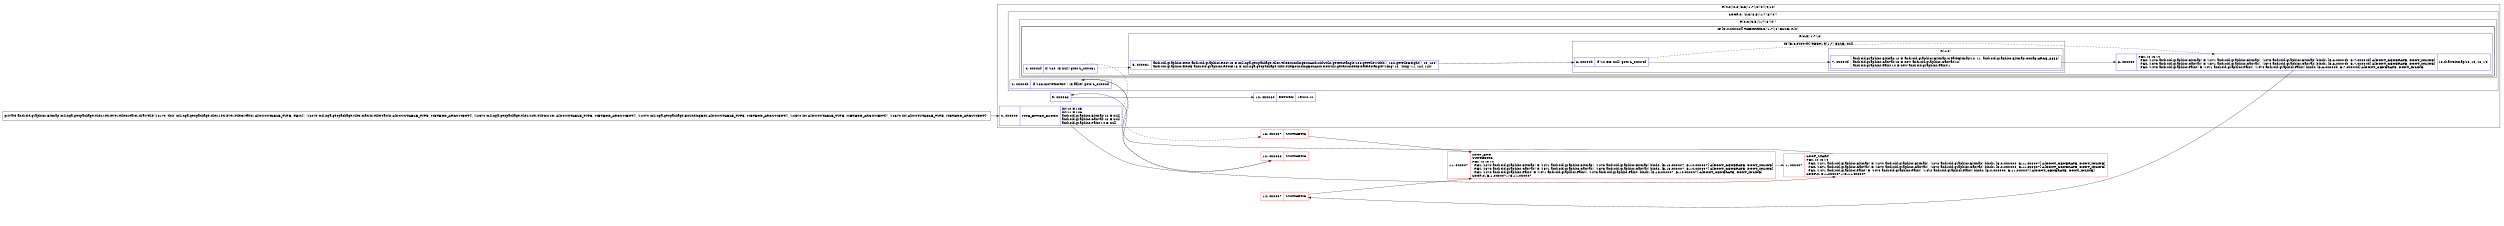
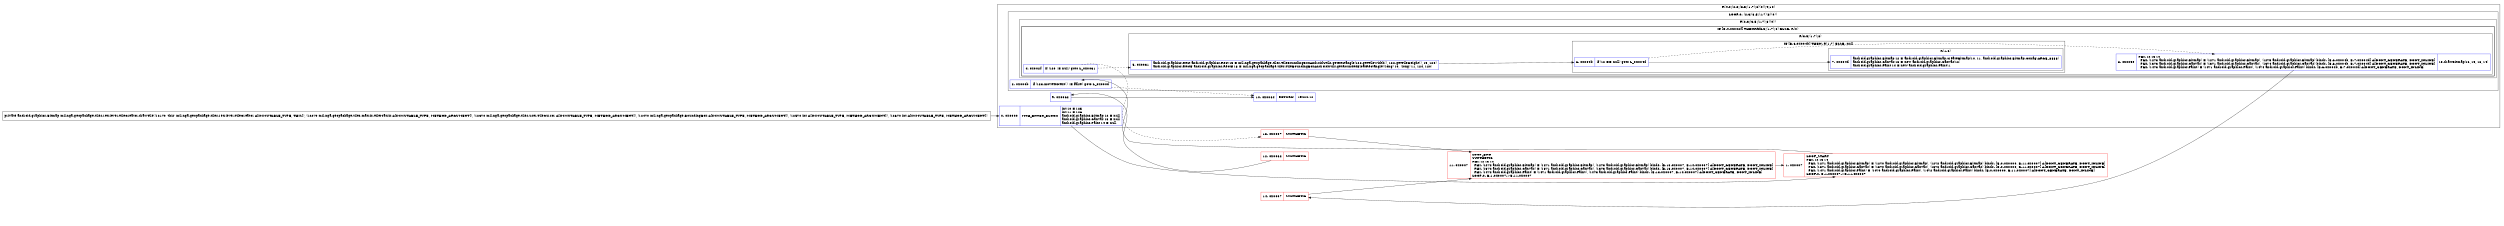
  digraph {
    rankdir=LR
    node [color=blue shape=record]
    n1 [label="{7\:\ 0x004d|android.graphics.Bitmap r2 = android.graphics.Bitmap.createBitmap(r0, r1, android.graphics.Bitmap.Config.ARGB_8888)\landroid.graphics.Canvas r3 = new android.graphics.Canvas(r2)\landroid.graphics.Paint r4 = new android.graphics.Paint(1)\l}"]
    n2 [label="{6\:\ 0x004b|if (r2 == null) goto L_0x004d\l}"]
    n3 [label="{5\:\ 0x0031|android.graphics.Rect android.graphics.Rect r5 = mil.nga.geopackage.tiles.TileBoundingBoxAndroidUtils.getRectangle(r22.getTileWidth(), r22.getTileHeight(), r5, r20)\landroid.graphics.RectF android.graphics.RectF r8 = mil.nga.geopackage.tiles.TileBoundingBoxAndroidUtils.getRoundedFloatRectangle((long) r0, (long) r1, r24, r20)\l}"]
    n4 [label="{8\:\ 0x005e|PHI: r2 r3 r4 \l  PHI: (r2v3 android.graphics.Bitmap) = (r2v1 android.graphics.Bitmap), (r2v5 android.graphics.Bitmap) binds: [B:6:0x004b, B:7:0x004d] A[DONT_GENERATE, DONT_INLINE]\l  PHI: (r3v3 android.graphics.Canvas) = (r3v1 android.graphics.Canvas), (r3v4 android.graphics.Canvas) binds: [B:6:0x004b, B:7:0x004d] A[DONT_GENERATE, DONT_INLINE]\l  PHI: (r4v3 android.graphics.Paint) = (r4v1 android.graphics.Paint), (r4v4 android.graphics.Paint) binds: [B:6:0x004b, B:7:0x004d] A[DONT_GENERATE, DONT_INLINE]\l|r3.drawBitmap(r6, r5, r8, r4)\l}"]
    n5 [label="{4\:\ 0x002f|if (r20 != null) goto L_0x0031\l}"]
    n6 [label="{2\:\ 0x000b|if (r23.moveToNext() != false) goto L_0x000d\l}"]
    n7 [label="{0\:\ 0x0000|MTH_ENTER_BLOCK\l|int r0 = r25\lint r1 = r26\landroid.graphics.Bitmap r2 = null\landroid.graphics.Canvas r3 = null\landroid.graphics.Paint r4 = null\l}"]
    n8 [label="{9\:\ 0x0062}"]
    n9 [label="{10\:\ 0x0064|RETURN\l|return r2\l}"]
    n10 [color=red label="{14\:\ 0x0007|SYNTHETIC\l}"]
    n11 [color=red label="{13\:\ 0x0007|SYNTHETIC\l}"]
    n12 [color=red label="{12\:\ 0x0062|SYNTHETIC\l}"]
    n13 [color=red label="{1\:\ 0x0007|LOOP_START\lPHI: r2 r3 r4 \l  PHI: (r2v1 android.graphics.Bitmap) = (r2v0 android.graphics.Bitmap), (r2v2 android.graphics.Bitmap) binds: [B:0:0x0000, B:11:0x0007] A[DONT_GENERATE, DONT_INLINE]\l  PHI: (r3v1 android.graphics.Canvas) = (r3v0 android.graphics.Canvas), (r3v2 android.graphics.Canvas) binds: [B:0:0x0000, B:11:0x0007] A[DONT_GENERATE, DONT_INLINE]\l  PHI: (r4v1 android.graphics.Paint) = (r4v0 android.graphics.Paint), (r4v2 android.graphics.Paint) binds: [B:0:0x0000, B:11:0x0007] A[DONT_GENERATE, DONT_INLINE]\lLOOP:0: B:1:0x0007\-\>B:11:0x0007\l}"]
    n14 [color=red label="{11\:\ 0x0007|LOOP_END\lSYNTHETIC\lPHI: r2 r3 r4 \l  PHI: (r2v2 android.graphics.Bitmap) = (r2v1 android.graphics.Bitmap), (r2v3 android.graphics.Bitmap) binds: [B:13:0x0007, B:14:0x0007] A[DONT_GENERATE, DONT_INLINE]\l  PHI: (r3v2 android.graphics.Canvas) = (r3v1 android.graphics.Canvas), (r3v3 android.graphics.Canvas) binds: [B:13:0x0007, B:14:0x0007] A[DONT_GENERATE, DONT_INLINE]\l  PHI: (r4v2 android.graphics.Paint) = (r4v1 android.graphics.Paint), (r4v3 android.graphics.Paint) binds: [B:13:0x0007, B:14:0x0007] A[DONT_GENERATE, DONT_INLINE]\lLOOP:0: B:1:0x0007\-\>B:11:0x0007\l}"]
    n15 [label="{private android.graphics.Bitmap mil.nga.geopackage.tiles.retriever.TileCreator.drawTile((r21v0 'this' mil.nga.geopackage.tiles.retriever.TileCreator A[IMMUTABLE_TYPE, THIS]), (r22v0 mil.nga.geopackage.tiles.matrix.TileMatrix A[IMMUTABLE_TYPE, METHOD_ARGUMENT]), (r23v0 mil.nga.geopackage.tiles.user.TileCursor A[IMMUTABLE_TYPE, METHOD_ARGUMENT]), (r24v0 mil.nga.geopackage.BoundingBox A[IMMUTABLE_TYPE, METHOD_ARGUMENT]), (r25v0 int A[IMMUTABLE_TYPE, METHOD_ARGUMENT]), (r26v0 int A[IMMUTABLE_TYPE, METHOD_ARGUMENT])) }" color=""]
    subgraph cluster_1 {
      label="R(4:0|(2:3|(3:5|(1:7)|8)(0))|9|10)"
      n7
      n8
      n9
      subgraph cluster_2 {
        label="LOOP:0: (2:3|(3:5|(1:7)|8)(0))"
        n6
        subgraph cluster_3 {
          label="R(2:3|(3:5|(1:7)|8)(0))"
          subgraph cluster_4 {
            label="IF [B:4:0x002f] THEN: R(3:5|(1:7)|8) ELSE: R(0)"
            n5
            subgraph cluster_5 {
              label="R(3:5|(1:7)|8)"
              n3
              n4
              subgraph cluster_6 {
                label="IF [B:6:0x004b] THEN: R(1:7) ELSE: null"
                n2
                subgraph cluster_7 {
                  label="R(1:6)"
                  n1
                }
              }
            }
            subgraph cluster_8 {
              label="R(0)"
            }
          }
        }
      }
    }
-   n1 -> n4
    n2 -> n1
    n2 -> n4 [style=dashed]
    n3 -> n2
    n4 -> n10
    n5 -> n3 [style=dashed]
    n5 -> n11 [style=dashed]
-   n6 -> n12 [style=dashed]
+   n6 -> n9 [style=dashed]
    n7 -> n13
    n8 -> n9
    n10 -> n14
    n11 -> n14
    n12 -> n8
    n13 -> n6
    n14 -> n13
    n15 -> n7
  }
